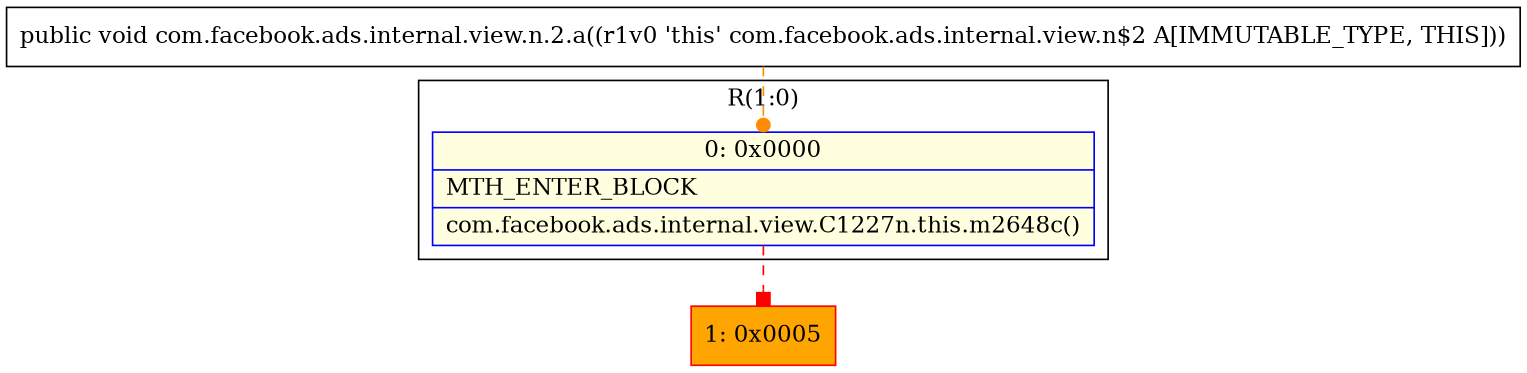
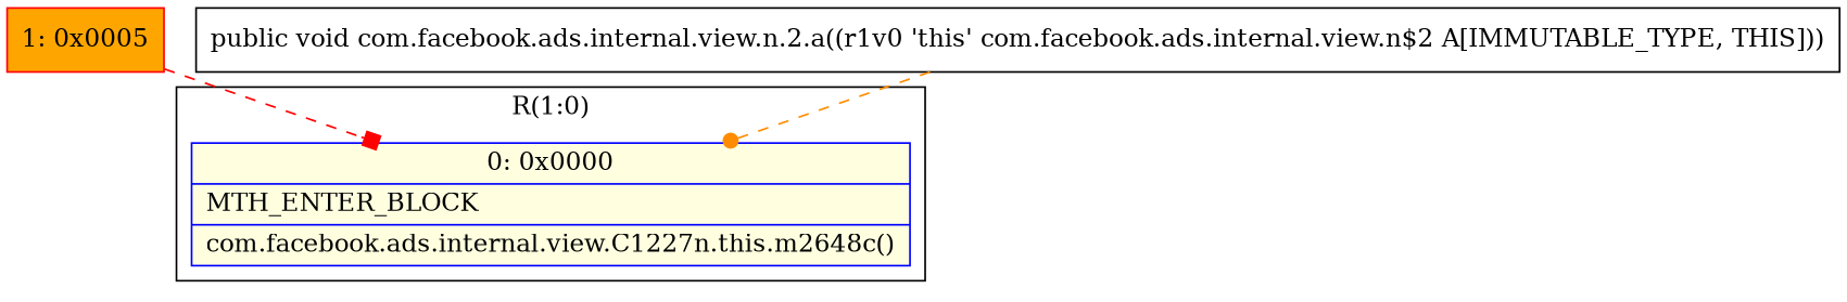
  digraph {
    node [shape=record style=filled]
    edge [style=dashed]
    n1 [color=blue label="{0\:\ 0x0000|MTH_ENTER_BLOCK\l|com.facebook.ads.internal.view.C1227n.this.m2648c()\l}" fillcolor=lightyellow]
    n2 [color=red label="{1\:\ 0x0005}" fillcolor=orange]
    n3 [label="{public void com.facebook.ads.internal.view.n.2.a((r1v0 'this' com.facebook.ads.internal.view.n$2 A[IMMUTABLE_TYPE, THIS])) }" fillcolor=white]
    subgraph cluster_1 {
      label="R(1:0)"
      n1
    }
-   n1 -> n2 [color=red arrowhead=box]
+   n2 -> n1 [color=red arrowhead=box]
    n3 -> n1 [color=darkorange arrowhead=dot]
  }
